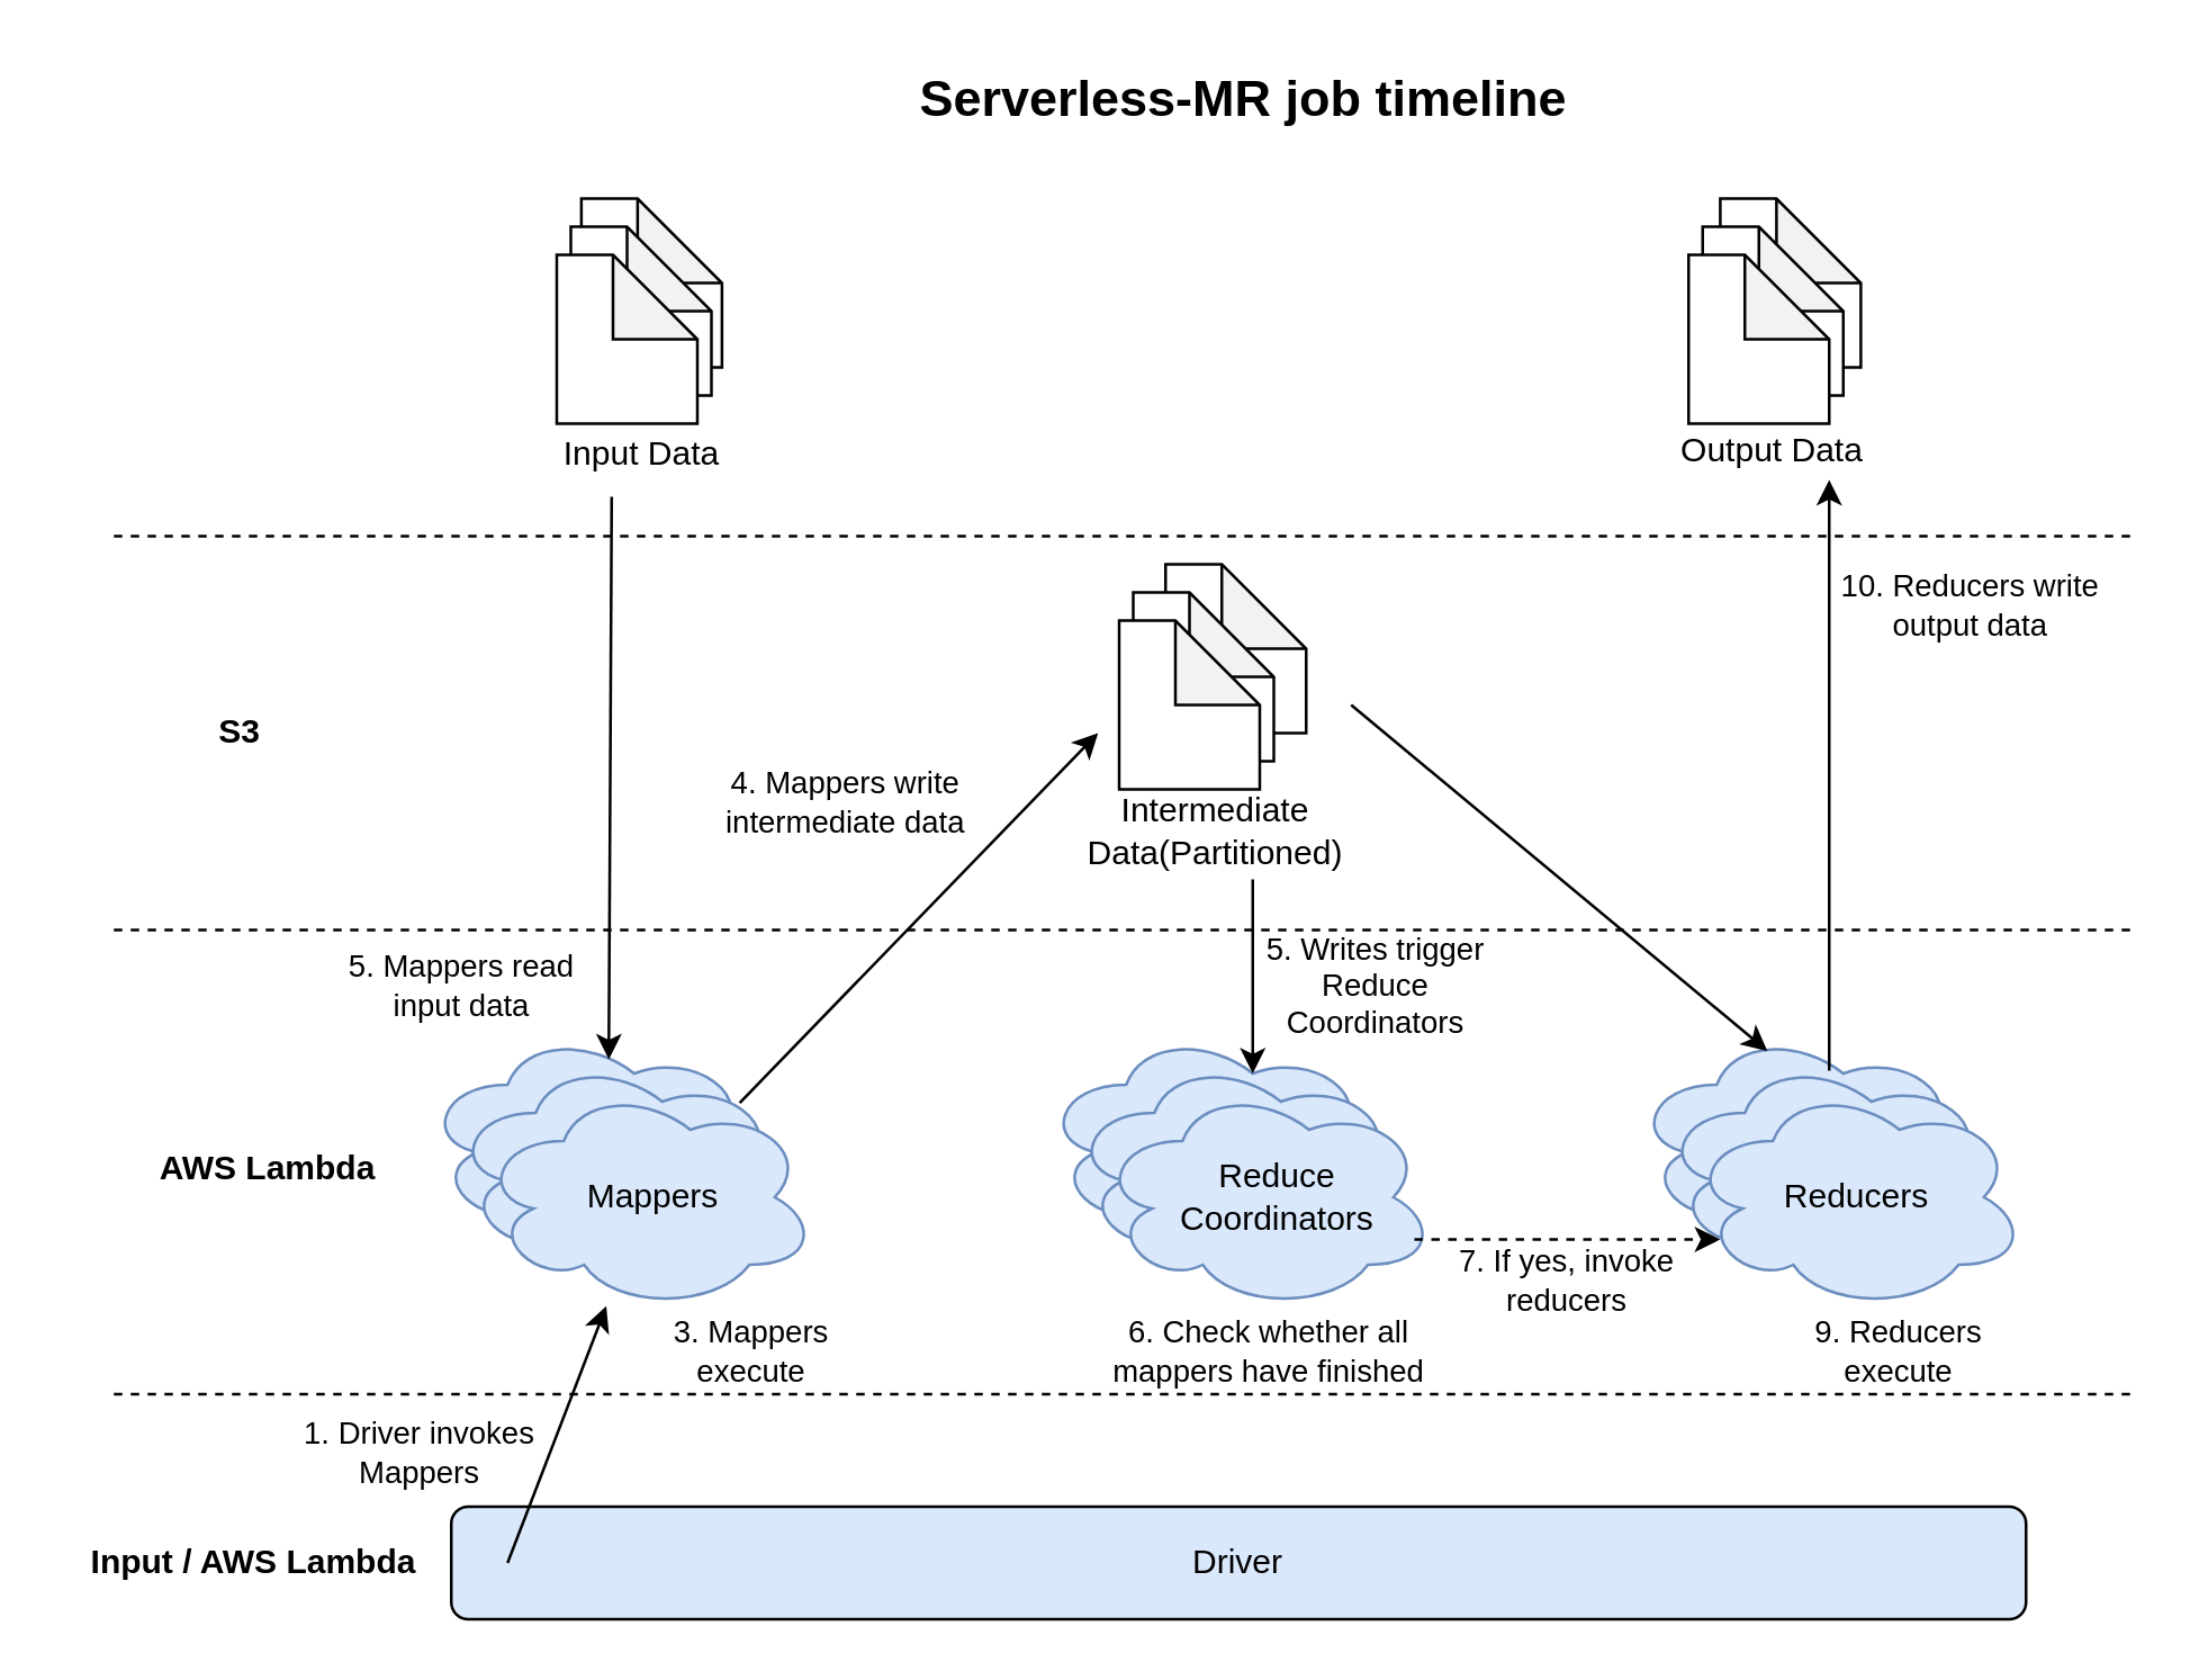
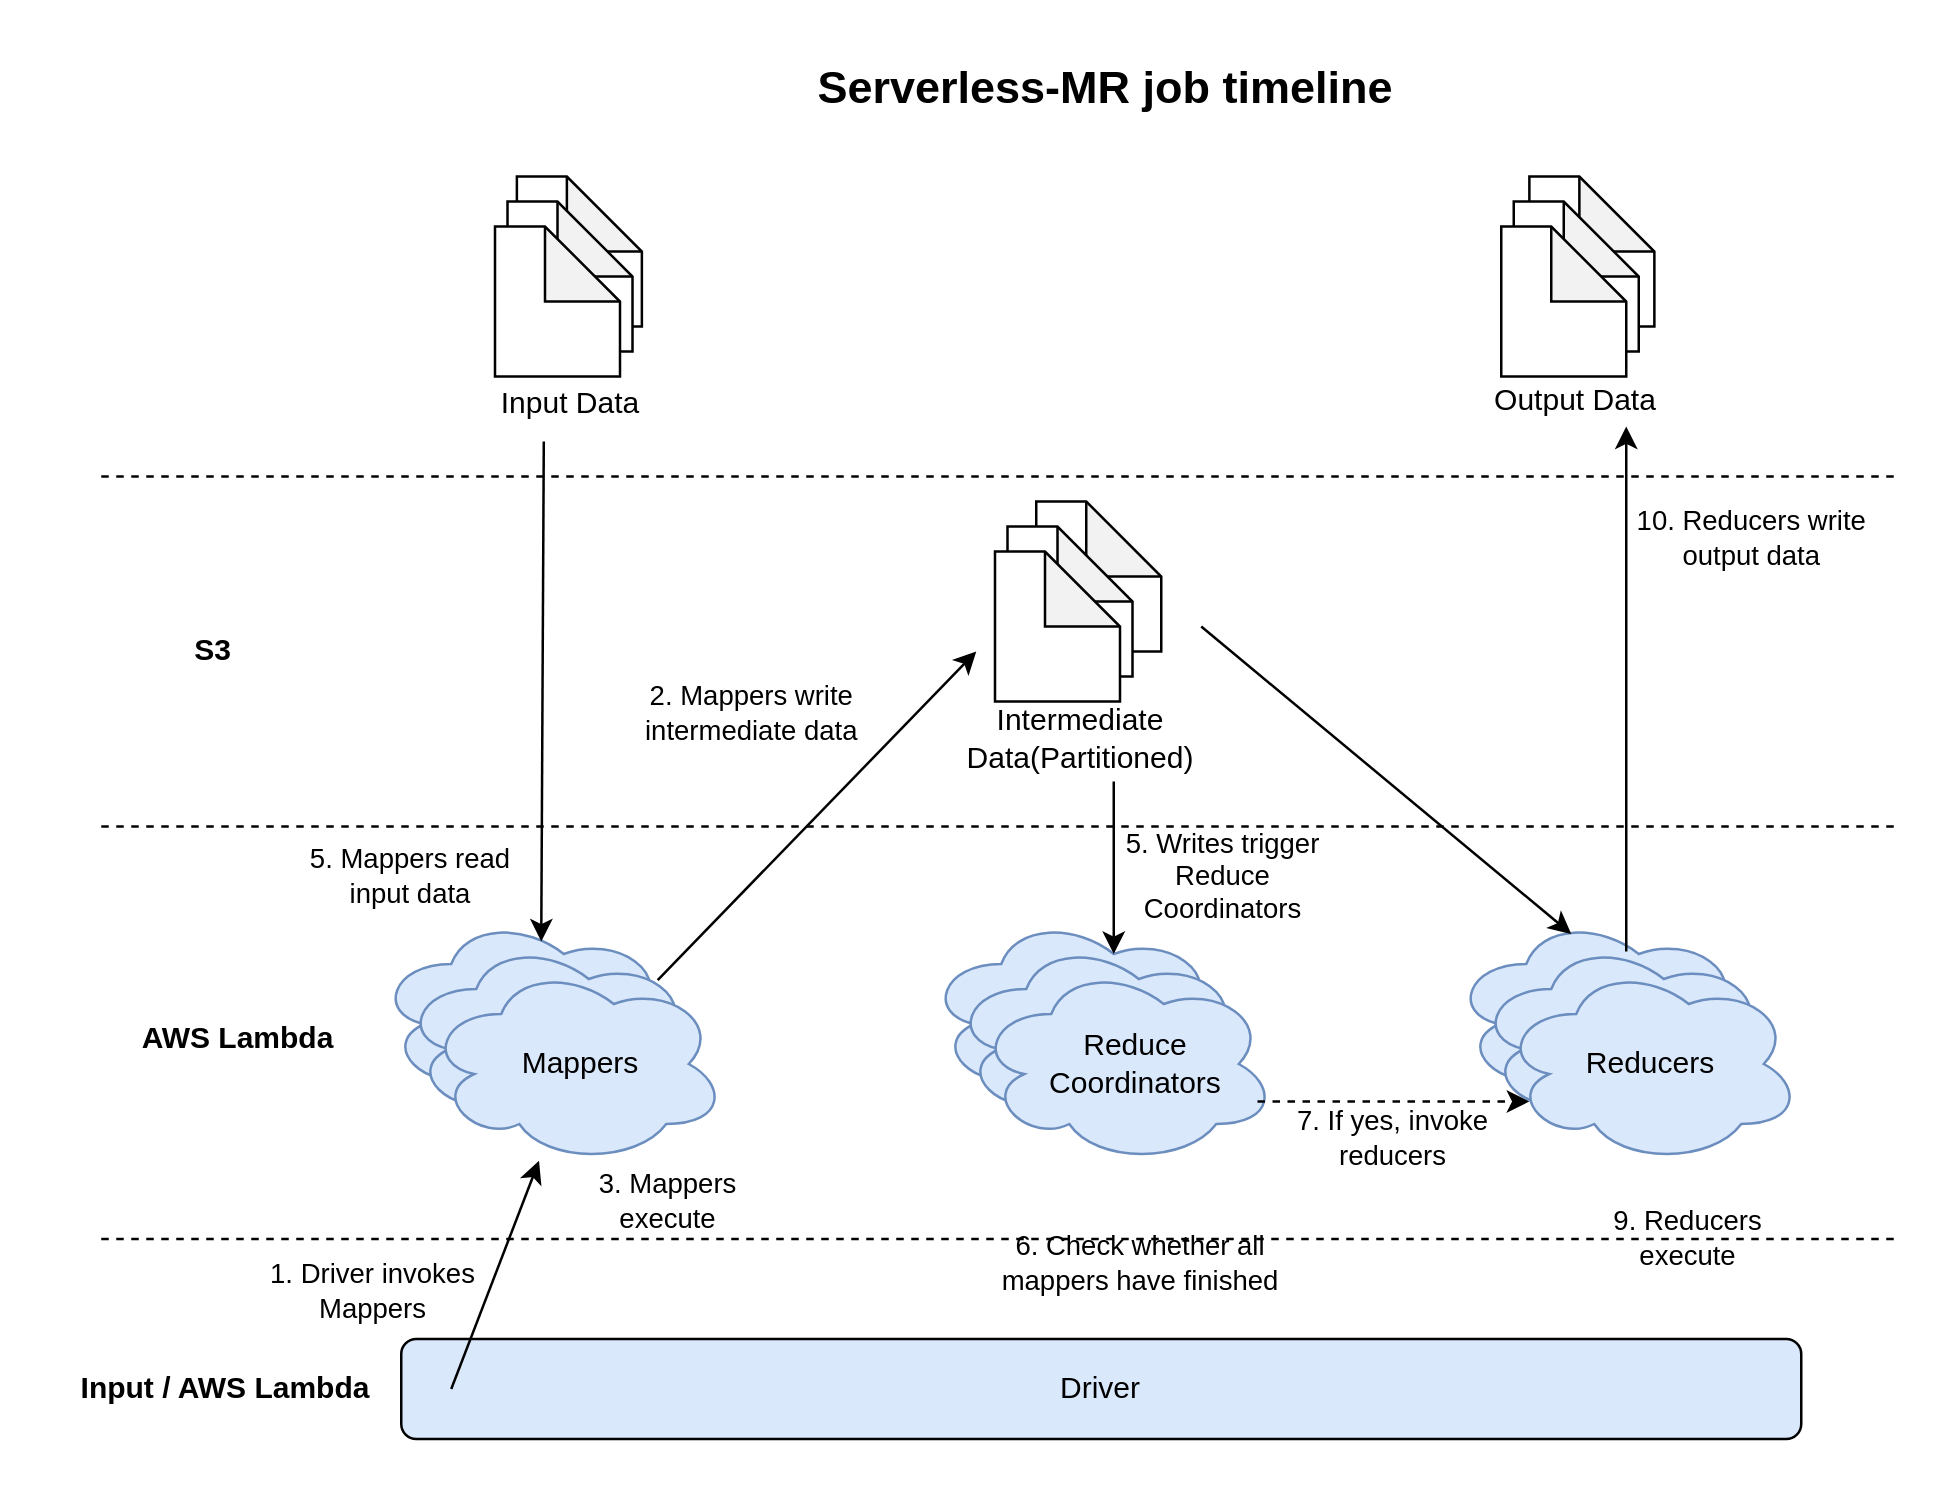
  <mxCell id="0" />
  <mxCell id="1" parent="0" />
  <mxCell id="2" value="Driver" style="rounded=1;whiteSpace=wrap;html=1;fillColor=#dae8fc;" vertex="1" parent="1"><mxGeometry x="160" y="535" width="560" height="40" as="geometry" /></mxCell>
  <mxCell id="3" value="Serverless-MR job timeline" style="text;html=1;strokeColor=none;fillColor=none;align=center;verticalAlign=middle;whiteSpace=wrap;rounded=0;fontSize=18;fontStyle=1" vertex="1" parent="1"><mxGeometry x="307" y="20" width="270" height="30" as="geometry" /></mxCell>
  <mxCell id="4" value="Input / AWS Lambda" style="text;html=1;strokeColor=none;fillColor=none;align=center;verticalAlign=middle;whiteSpace=wrap;rounded=0;fontStyle=1" vertex="1" parent="1"><mxGeometry x="20" y="545" width="140" height="20" as="geometry" /></mxCell>
  <mxCell id="5" value="AWS Lambda" style="text;html=1;strokeColor=none;fillColor=none;align=center;verticalAlign=middle;whiteSpace=wrap;rounded=0;fontStyle=1" vertex="1" parent="1"><mxGeometry x="40" y="405" width="110" height="20" as="geometry" /></mxCell>
  <mxCell id="6" value="" style="ellipse;shape=cloud;whiteSpace=wrap;html=1;fillColor=#dae8fc;strokeColor=#6c8ebf;" vertex="1" parent="1"><mxGeometry x="150" y="365" width="120" height="80" as="geometry" /></mxCell>
  <mxCell id="7" value="" style="ellipse;shape=cloud;whiteSpace=wrap;html=1;fillColor=#dae8fc;strokeColor=#6c8ebf;" vertex="1" parent="1"><mxGeometry x="160" y="375" width="120" height="80" as="geometry" /></mxCell>
  <mxCell id="8" value="" style="ellipse;shape=cloud;whiteSpace=wrap;html=1;fillColor=#dae8fc;strokeColor=#6c8ebf;" vertex="1" parent="1"><mxGeometry x="170" y="385" width="120" height="80" as="geometry" /></mxCell>
  <mxCell id="9" value="" style="ellipse;shape=cloud;whiteSpace=wrap;html=1;fillColor=#dae8fc;strokeColor=#6c8ebf;" vertex="1" parent="1"><mxGeometry x="370" y="365" width="120" height="80" as="geometry" /></mxCell>
  <mxCell id="10" value="" style="ellipse;shape=cloud;whiteSpace=wrap;html=1;fillColor=#dae8fc;strokeColor=#6c8ebf;" vertex="1" parent="1"><mxGeometry x="380" y="375" width="120" height="80" as="geometry" /></mxCell>
  <mxCell id="11" value="" style="ellipse;shape=cloud;whiteSpace=wrap;html=1;fillColor=#dae8fc;strokeColor=#6c8ebf;" vertex="1" parent="1"><mxGeometry x="390" y="385" width="120" height="80" as="geometry" /></mxCell>
  <mxCell id="12" value="" style="ellipse;shape=cloud;whiteSpace=wrap;html=1;fillColor=#dae8fc;strokeColor=#6c8ebf;" vertex="1" parent="1"><mxGeometry x="580" y="365" width="120" height="80" as="geometry" /></mxCell>
  <mxCell id="13" value="" style="ellipse;shape=cloud;whiteSpace=wrap;html=1;fillColor=#dae8fc;strokeColor=#6c8ebf;" vertex="1" parent="1"><mxGeometry x="590" y="375" width="120" height="80" as="geometry" /></mxCell>
  <mxCell id="14" value="" style="ellipse;shape=cloud;whiteSpace=wrap;html=1;fillColor=#dae8fc;strokeColor=#6c8ebf;" vertex="1" parent="1"><mxGeometry x="600" y="385" width="120" height="80" as="geometry" /></mxCell>
  <mxCell id="15" value="" style="shape=note;whiteSpace=wrap;html=1;backgroundOutline=1;darkOpacity=0.05;" vertex="1" parent="1"><mxGeometry x="206.25" y="70" width="50" height="60" as="geometry" /></mxCell>
  <mxCell id="16" value="" style="shape=note;whiteSpace=wrap;html=1;backgroundOutline=1;darkOpacity=0.05;" vertex="1" parent="1"><mxGeometry x="202.5" y="80" width="50" height="60" as="geometry" /></mxCell>
  <mxCell id="17" value="" style="shape=note;whiteSpace=wrap;html=1;backgroundOutline=1;darkOpacity=0.05;" vertex="1" parent="1"><mxGeometry x="197.5" y="90" width="50" height="60" as="geometry" /></mxCell>
  <mxCell id="18" value="" style="shape=note;whiteSpace=wrap;html=1;backgroundOutline=1;darkOpacity=0.05;" vertex="1" parent="1"><mxGeometry x="414" y="200" width="50" height="60" as="geometry" /></mxCell>
  <mxCell id="19" value="" style="shape=note;whiteSpace=wrap;html=1;backgroundOutline=1;darkOpacity=0.05;" vertex="1" parent="1"><mxGeometry x="402.5" y="210" width="50" height="60" as="geometry" /></mxCell>
  <mxCell id="20" value="" style="shape=note;whiteSpace=wrap;html=1;backgroundOutline=1;darkOpacity=0.05;" vertex="1" parent="1"><mxGeometry x="397.5" y="220" width="50" height="60" as="geometry" /></mxCell>
  <mxCell id="21" value="" style="shape=note;whiteSpace=wrap;html=1;backgroundOutline=1;darkOpacity=0.05;" vertex="1" parent="1"><mxGeometry x="611.25" y="70" width="50" height="60" as="geometry" /></mxCell>
  <mxCell id="22" value="" style="shape=note;whiteSpace=wrap;html=1;backgroundOutline=1;darkOpacity=0.05;" vertex="1" parent="1"><mxGeometry x="605" y="80" width="50" height="60" as="geometry" /></mxCell>
  <mxCell id="23" value="" style="shape=note;whiteSpace=wrap;html=1;backgroundOutline=1;darkOpacity=0.05;" vertex="1" parent="1"><mxGeometry x="600" y="90" width="50" height="60" as="geometry" /></mxCell>
  <mxCell id="24" value="S3" style="text;html=1;strokeColor=none;fillColor=none;align=center;verticalAlign=middle;whiteSpace=wrap;rounded=0;fontStyle=1" vertex="1" parent="1"><mxGeometry x="30" y="250" width="110" height="20" as="geometry" /></mxCell>
  <mxCell id="25" value="Input Data" style="text;html=1;strokeColor=none;fillColor=none;align=center;verticalAlign=middle;whiteSpace=wrap;rounded=0;fontSize=12;" vertex="1" parent="1"><mxGeometry x="187.5" y="151" width="80" height="20" as="geometry" /></mxCell>
  <mxCell id="26" value="Output Data" style="text;html=1;strokeColor=none;fillColor=none;align=center;verticalAlign=middle;whiteSpace=wrap;rounded=0;fontSize=12;" vertex="1" parent="1"><mxGeometry x="590" y="150" width="80" height="20" as="geometry" /></mxCell>
  <mxCell id="27" value="Intermediate Data(Partitioned)" style="text;html=1;strokeColor=none;fillColor=none;align=center;verticalAlign=middle;whiteSpace=wrap;rounded=0;fontSize=12;" vertex="1" parent="1"><mxGeometry x="382.5" y="280" width="97.5" height="30" as="geometry" /></mxCell>
  <mxCell id="28" value="Mappers" style="text;html=1;strokeColor=none;fillColor=none;align=center;verticalAlign=middle;whiteSpace=wrap;rounded=0;fontSize=12;" vertex="1" parent="1"><mxGeometry x="182.5" y="410" width="97.5" height="30" as="geometry" /></mxCell>
  <mxCell id="29" value="Reducers" style="text;html=1;strokeColor=none;fillColor=none;align=center;verticalAlign=middle;whiteSpace=wrap;rounded=0;fontSize=12;" vertex="1" parent="1"><mxGeometry x="611.25" y="410" width="97.5" height="30" as="geometry" /></mxCell>
  <mxCell id="30" value="Reduce&lt;br&gt;Coordinators" style="text;html=1;strokeColor=none;fillColor=none;align=center;verticalAlign=middle;whiteSpace=wrap;rounded=0;fontSize=12;" vertex="1" parent="1"><mxGeometry x="405" y="410" width="97.5" height="30" as="geometry" /></mxCell>
  <mxCell id="31" value="" style="endArrow=classic;html=1;fontSize=12;" edge="1" parent="1" target="8"><mxGeometry width="50" height="50" relative="1" as="geometry"><mxPoint x="180" y="555" as="sourcePoint" /><mxPoint x="230" y="505" as="targetPoint" /></mxGeometry></mxCell>
  <mxCell id="32" value="" style="endArrow=none;dashed=1;html=1;fontSize=12;" edge="1" parent="1"><mxGeometry width="50" height="50" relative="1" as="geometry"><mxPoint x="40" y="190" as="sourcePoint" /><mxPoint x="760" y="190" as="targetPoint" /></mxGeometry></mxCell>
  <mxCell id="33" value="" style="endArrow=none;dashed=1;html=1;fontSize=12;" edge="1" parent="1"><mxGeometry width="50" height="50" relative="1" as="geometry"><mxPoint x="40" y="330" as="sourcePoint" /><mxPoint x="760" y="330" as="targetPoint" /></mxGeometry></mxCell>
  <mxCell id="34" value="" style="endArrow=none;dashed=1;html=1;fontSize=12;" edge="1" parent="1"><mxGeometry width="50" height="50" relative="1" as="geometry"><mxPoint x="40" y="495" as="sourcePoint" /><mxPoint x="760" y="495" as="targetPoint" /></mxGeometry></mxCell>
  <mxCell id="35" value="1. &lt;font style=&quot;font-size: 11px&quot;&gt;Driver invokes Mappers&lt;/font&gt;" style="text;html=1;strokeColor=none;fillColor=none;align=center;verticalAlign=middle;whiteSpace=wrap;rounded=0;fontSize=11;" vertex="1" parent="1"><mxGeometry x="90" y="501" width="117.5" height="30" as="geometry" /></mxCell>
  <mxCell id="36" value="5. &lt;font style=&quot;font-size: 11px&quot;&gt;Mappers read input data&lt;/font&gt;" style="text;html=1;strokeColor=none;fillColor=none;align=center;verticalAlign=middle;whiteSpace=wrap;rounded=0;fontSize=11;" vertex="1" parent="1"><mxGeometry x="120" y="335" width="87.5" height="30" as="geometry" /></mxCell>
  <mxCell id="37" value="" style="endArrow=classic;html=1;fontSize=12;exitX=0.369;exitY=1.25;exitDx=0;exitDy=0;exitPerimeter=0;entryX=0.55;entryY=0.138;entryDx=0;entryDy=0;entryPerimeter=0;" edge="1" parent="1" source="25" target="6"><mxGeometry width="50" height="50" relative="1" as="geometry"><mxPoint x="204.95" y="262.25" as="sourcePoint" /><mxPoint x="217" y="340" as="targetPoint" /></mxGeometry></mxCell>
  <mxCell id="38" value="" style="endArrow=classic;html=1;fontSize=12;" edge="1" parent="1" source="8"><mxGeometry width="50" height="50" relative="1" as="geometry"><mxPoint x="227.02" y="186" as="sourcePoint" /><mxPoint x="390" y="260" as="targetPoint" /></mxGeometry></mxCell>
  <mxCell id="39" value="3. &lt;font style=&quot;font-size: 11px&quot;&gt;Mappers execute&lt;/font&gt;" style="text;html=1;strokeColor=none;fillColor=none;align=center;verticalAlign=middle;whiteSpace=wrap;rounded=0;fontSize=11;" vertex="1" parent="1"><mxGeometry x="222.5" y="465" width="87.5" height="30" as="geometry" /></mxCell>
- <mxCell id="40" value="4. &lt;font style=&quot;font-size: 11px&quot;&gt;Mappers write intermediate data&lt;/font&gt;" style="text;html=1;strokeColor=none;fillColor=none;align=center;verticalAlign=middle;whiteSpace=wrap;rounded=0;fontSize=11;" vertex="1" parent="1"><mxGeometry x="252.5" y="270" width="95" height="30" as="geometry" /></mxCell>
+ <mxCell id="40" value="2. &lt;font style=&quot;font-size: 11px&quot;&gt;Mappers write intermediate data&lt;/font&gt;" style="text;html=1;strokeColor=none;fillColor=none;align=center;verticalAlign=middle;whiteSpace=wrap;rounded=0;fontSize=11;" vertex="1" parent="1"><mxGeometry x="252.5" y="270" width="95" height="30" as="geometry" /></mxCell>
  <mxCell id="41" value="5. Writes t&lt;font style=&quot;font-size: 11px&quot;&gt;rigger Reduce Coordinators&lt;/font&gt;" style="text;html=1;strokeColor=none;fillColor=none;align=center;verticalAlign=middle;whiteSpace=wrap;rounded=0;fontSize=11;" vertex="1" parent="1"><mxGeometry x="440" y="335" width="97.5" height="30" as="geometry" /></mxCell>
  <mxCell id="42" value="" style="endArrow=classic;html=1;fontSize=12;entryX=0.625;entryY=0.2;entryDx=0;entryDy=0;entryPerimeter=0;" edge="1" parent="1" target="9"><mxGeometry width="50" height="50" relative="1" as="geometry"><mxPoint x="445" y="312" as="sourcePoint" /><mxPoint x="397.497" y="318.747" as="targetPoint" /></mxGeometry></mxCell>
- <mxCell id="43" value="6. Check whether all mappers have finished" style="text;html=1;strokeColor=none;fillColor=none;align=center;verticalAlign=middle;whiteSpace=wrap;rounded=0;fontSize=11;" vertex="1" parent="1"><mxGeometry x="390" y="465" width="121.5" height="30" as="geometry" /></mxCell>
+ <mxCell id="43" value="6. Check whether all mappers have finished" style="text;html=1;strokeColor=none;fillColor=none;align=center;verticalAlign=middle;whiteSpace=wrap;rounded=0;fontSize=11;" vertex="1" parent="1"><mxGeometry x="395" y="490" width="121.5" height="30" as="geometry" /></mxCell>
  <mxCell id="44" value="" style="endArrow=classic;html=1;fontSize=11;exitX=1;exitY=1;exitDx=0;exitDy=0;entryX=0;entryY=1;entryDx=0;entryDy=0;dashed=1;" edge="1" parent="1" source="30" target="29"><mxGeometry width="50" height="50" relative="1" as="geometry"><mxPoint x="360" y="350" as="sourcePoint" /><mxPoint x="596" y="420" as="targetPoint" /></mxGeometry></mxCell>
  <mxCell id="45" value="7. If yes, invoke reducers" style="text;html=1;strokeColor=none;fillColor=none;align=center;verticalAlign=middle;whiteSpace=wrap;rounded=0;fontSize=11;" vertex="1" parent="1"><mxGeometry x="511.5" y="440" width="90" height="30" as="geometry" /></mxCell>
  <mxCell id="46" value="" style="endArrow=classic;html=1;fontSize=12;entryX=0.4;entryY=0.1;entryDx=0;entryDy=0;entryPerimeter=0;" edge="1" parent="1" target="12"><mxGeometry width="50" height="50" relative="1" as="geometry"><mxPoint x="480" y="250" as="sourcePoint" /><mxPoint x="400" y="270" as="targetPoint" /></mxGeometry></mxCell>
- <mxCell id="47" value="9. Reducers execute" style="text;html=1;strokeColor=none;fillColor=none;align=center;verticalAlign=middle;whiteSpace=wrap;rounded=0;fontSize=11;" vertex="1" parent="1"><mxGeometry x="630" y="465" width="90" height="30" as="geometry" /></mxCell>
+ <mxCell id="47" value="9. Reducers execute" style="text;html=1;strokeColor=none;fillColor=none;align=center;verticalAlign=middle;whiteSpace=wrap;rounded=0;fontSize=11;" vertex="1" parent="1"><mxGeometry x="630" y="480" width="90" height="30" as="geometry" /></mxCell>
  <mxCell id="48" value="" style="endArrow=classic;html=1;fontSize=12;entryX=0.75;entryY=1;entryDx=0;entryDy=0;exitX=0.5;exitY=0.063;exitDx=0;exitDy=0;exitPerimeter=0;" edge="1" parent="1" source="13" target="26"><mxGeometry width="50" height="50" relative="1" as="geometry"><mxPoint x="490" y="260" as="sourcePoint" /><mxPoint x="638" y="383" as="targetPoint" /></mxGeometry></mxCell>
  <mxCell id="49" value="10. Reducers write output data" style="text;html=1;strokeColor=none;fillColor=none;align=center;verticalAlign=middle;whiteSpace=wrap;rounded=0;fontSize=11;" vertex="1" parent="1"><mxGeometry x="650" y="200" width="101.25" height="30" as="geometry" /></mxCell>
